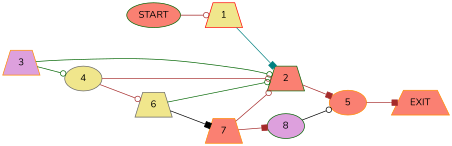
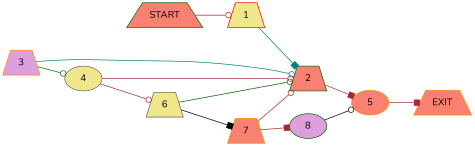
  digraph {
    fontname=Nunito
    rankdir=LR
    node [color=darkorange fillcolor=salmon fontname=Nunito shape=trapezium style=filled]
    edge [arrowhead=odot color=brown fontname=Nunito]
-   n1 [color=darkgreen label=START shape=ellipse]
+   n1 [color=darkgreen label=START]
    1 [color=red fillcolor=khaki]
    2 [color=darkgreen]
    n4 [label=EXIT]
    5 [shape=ellipse]
    3 [fillcolor=plum]
    4 [color=gray40 fillcolor=khaki shape=ellipse]
    6 [color=gray40 fillcolor=khaki]
    7
    8 [color=darkgreen fillcolor=plum shape=ellipse]
    n1 -> 1
    1 -> 2 [arrowhead=box color=teal]
    2 -> 5 [arrowhead=box]
    5 -> n4 [arrowhead=box]
-   3 -> 2 [color=darkgreen]
+   3 -> 2 [color=teal]
    3 -> 4 [color=darkgreen]
    4 -> 2
    4 -> 6
    6 -> 2 [color=darkgreen]
    6 -> 7 [arrowhead=box color=black]
    7 -> 2
    7 -> 8 [arrowhead=box]
    8 -> 5 [color=black]
  }
